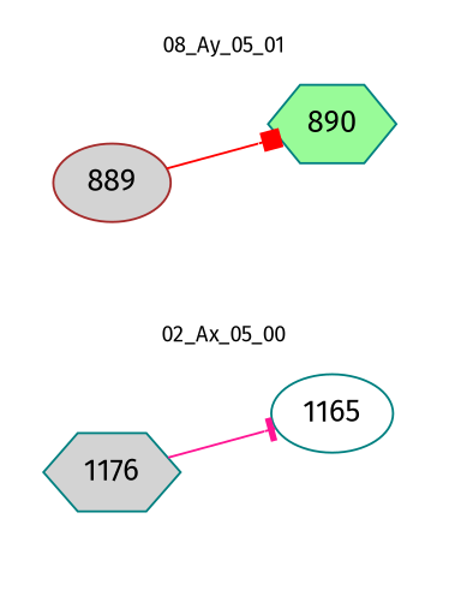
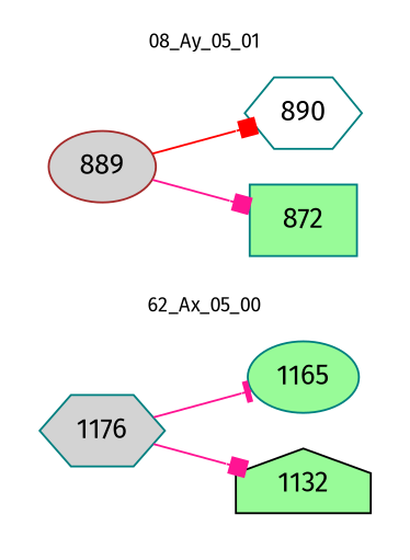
  digraph {
    fontname="Fira Sans"
    rankdir=LR
    node [color=teal fillcolor=lightgrey fontname="Fira Sans" shape=hexagon style=filled]
    edge [arrowhead=box color=deeppink fontname="Fira Sans"]
    n1 [label=1176]
-   n3 [fillcolor=white label=1165 shape=ellipse]
+   n2 [color=black fillcolor=palegreen label=1132 shape=house]
+   n3 [fillcolor=palegreen label=1165 shape=ellipse]
    n4 [color=brown label=889 shape=ellipse]
-   n6 [fillcolor=palegreen label=890]
+   n5 [fillcolor=palegreen label=872 shape=box]
+   n6 [fillcolor=white label=890]
    subgraph cluster_1 {
      color=white
      fontsize=10
-     label="02_Ax_05_00"
+     label="62_Ax_05_00"
      n1
+     n2
      n3
    }
    subgraph cluster_2 {
      color=white
      fontsize=10
      label="08_Ay_05_01"
      n4
+     n5
      n6
    }
+   n1 -> n2
    n1 -> n3 [arrowhead=tee]
+   n4 -> n5
    n4 -> n6 [color=red]
  }
